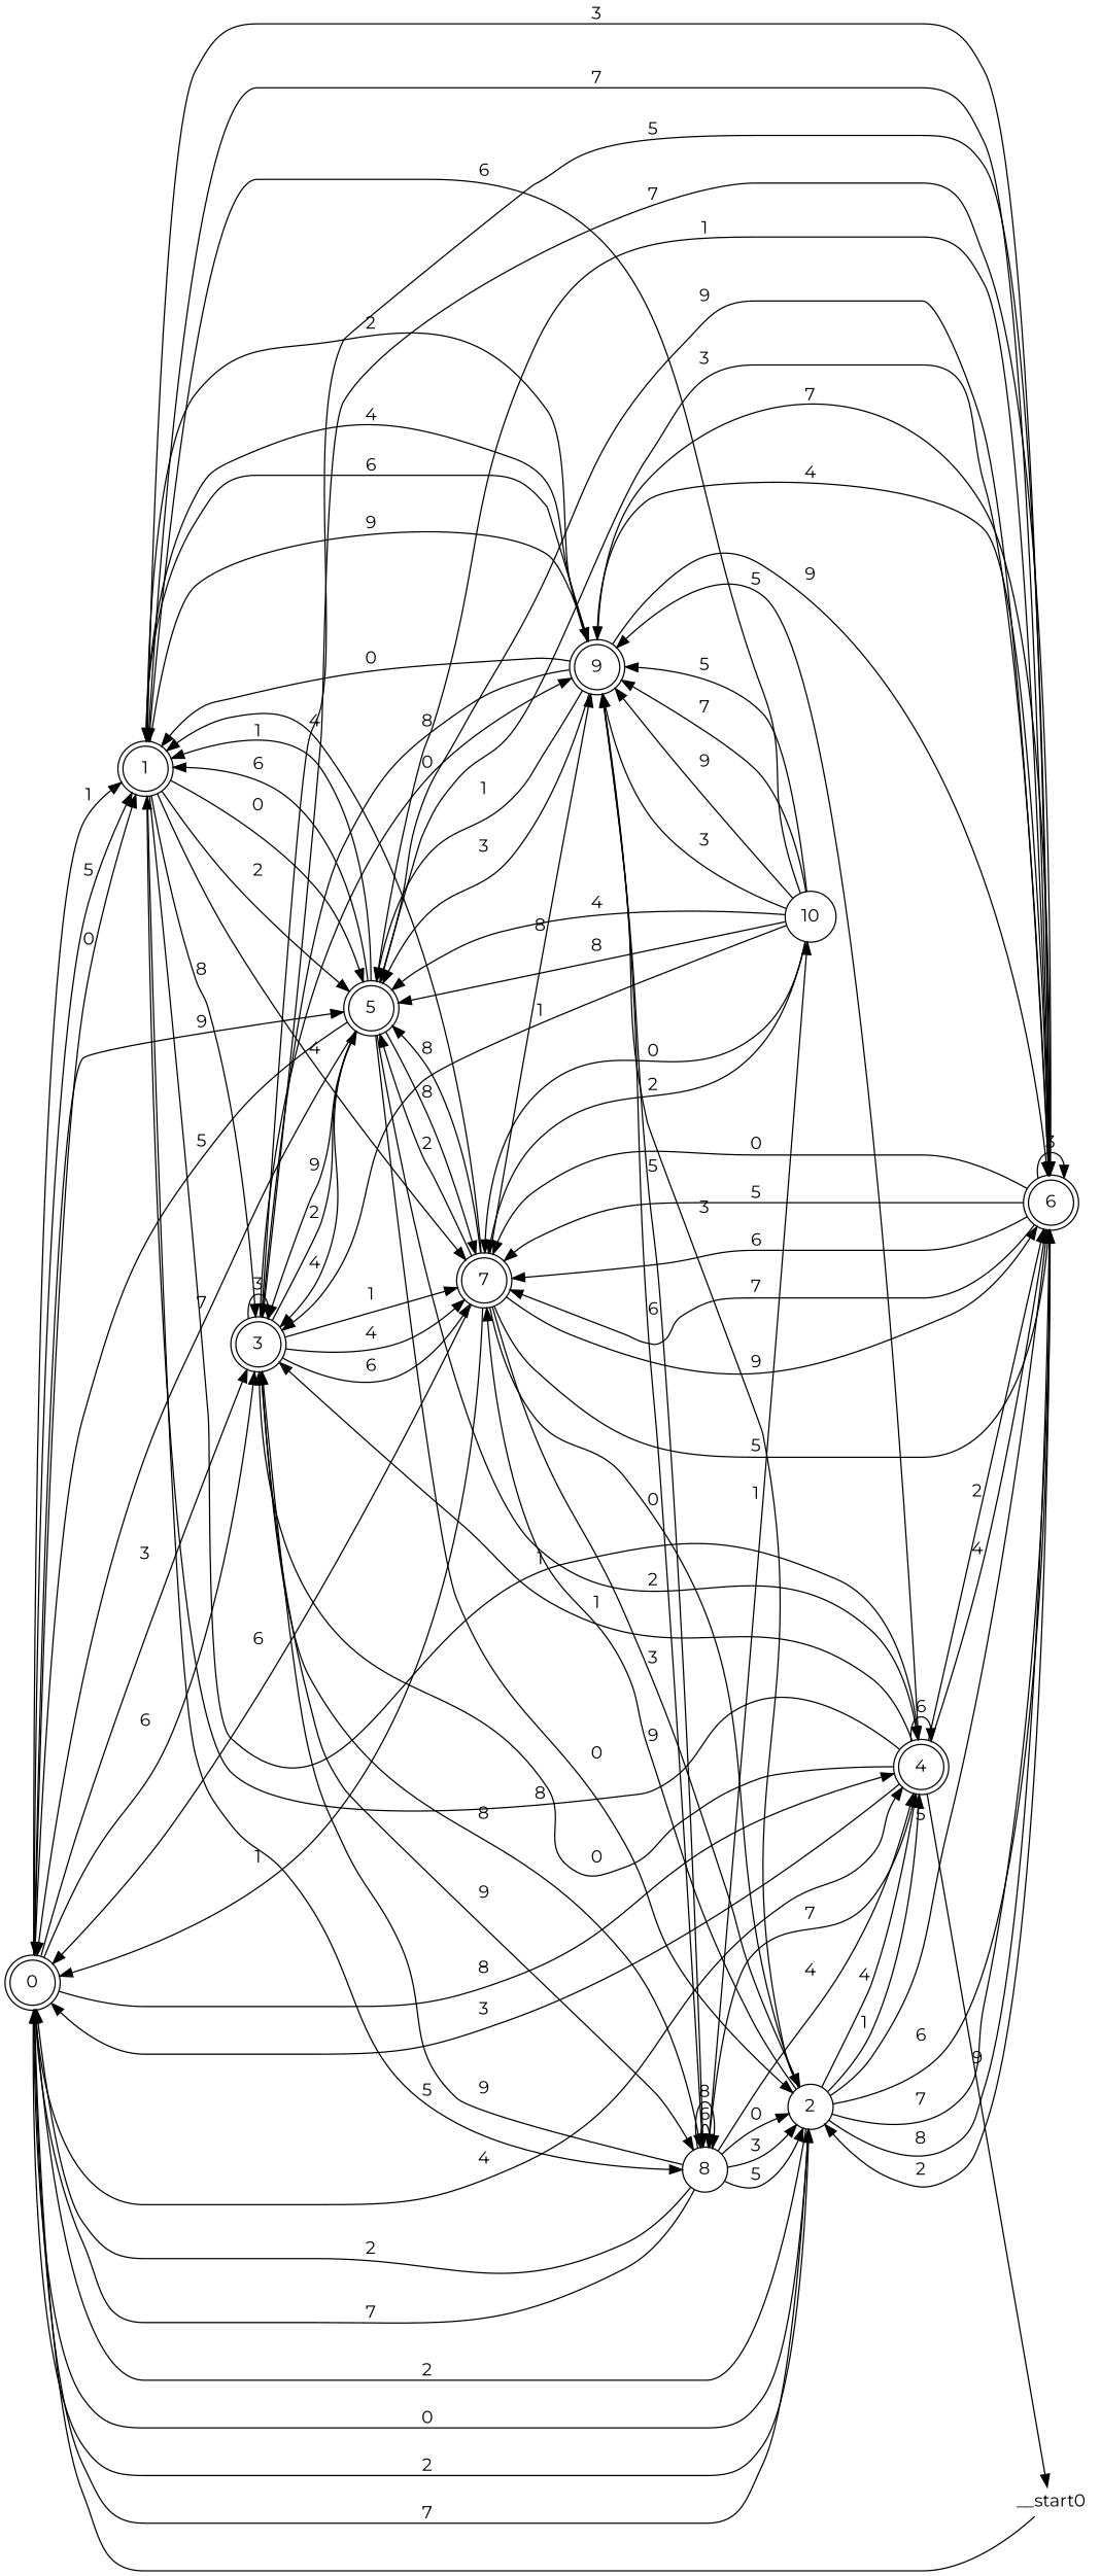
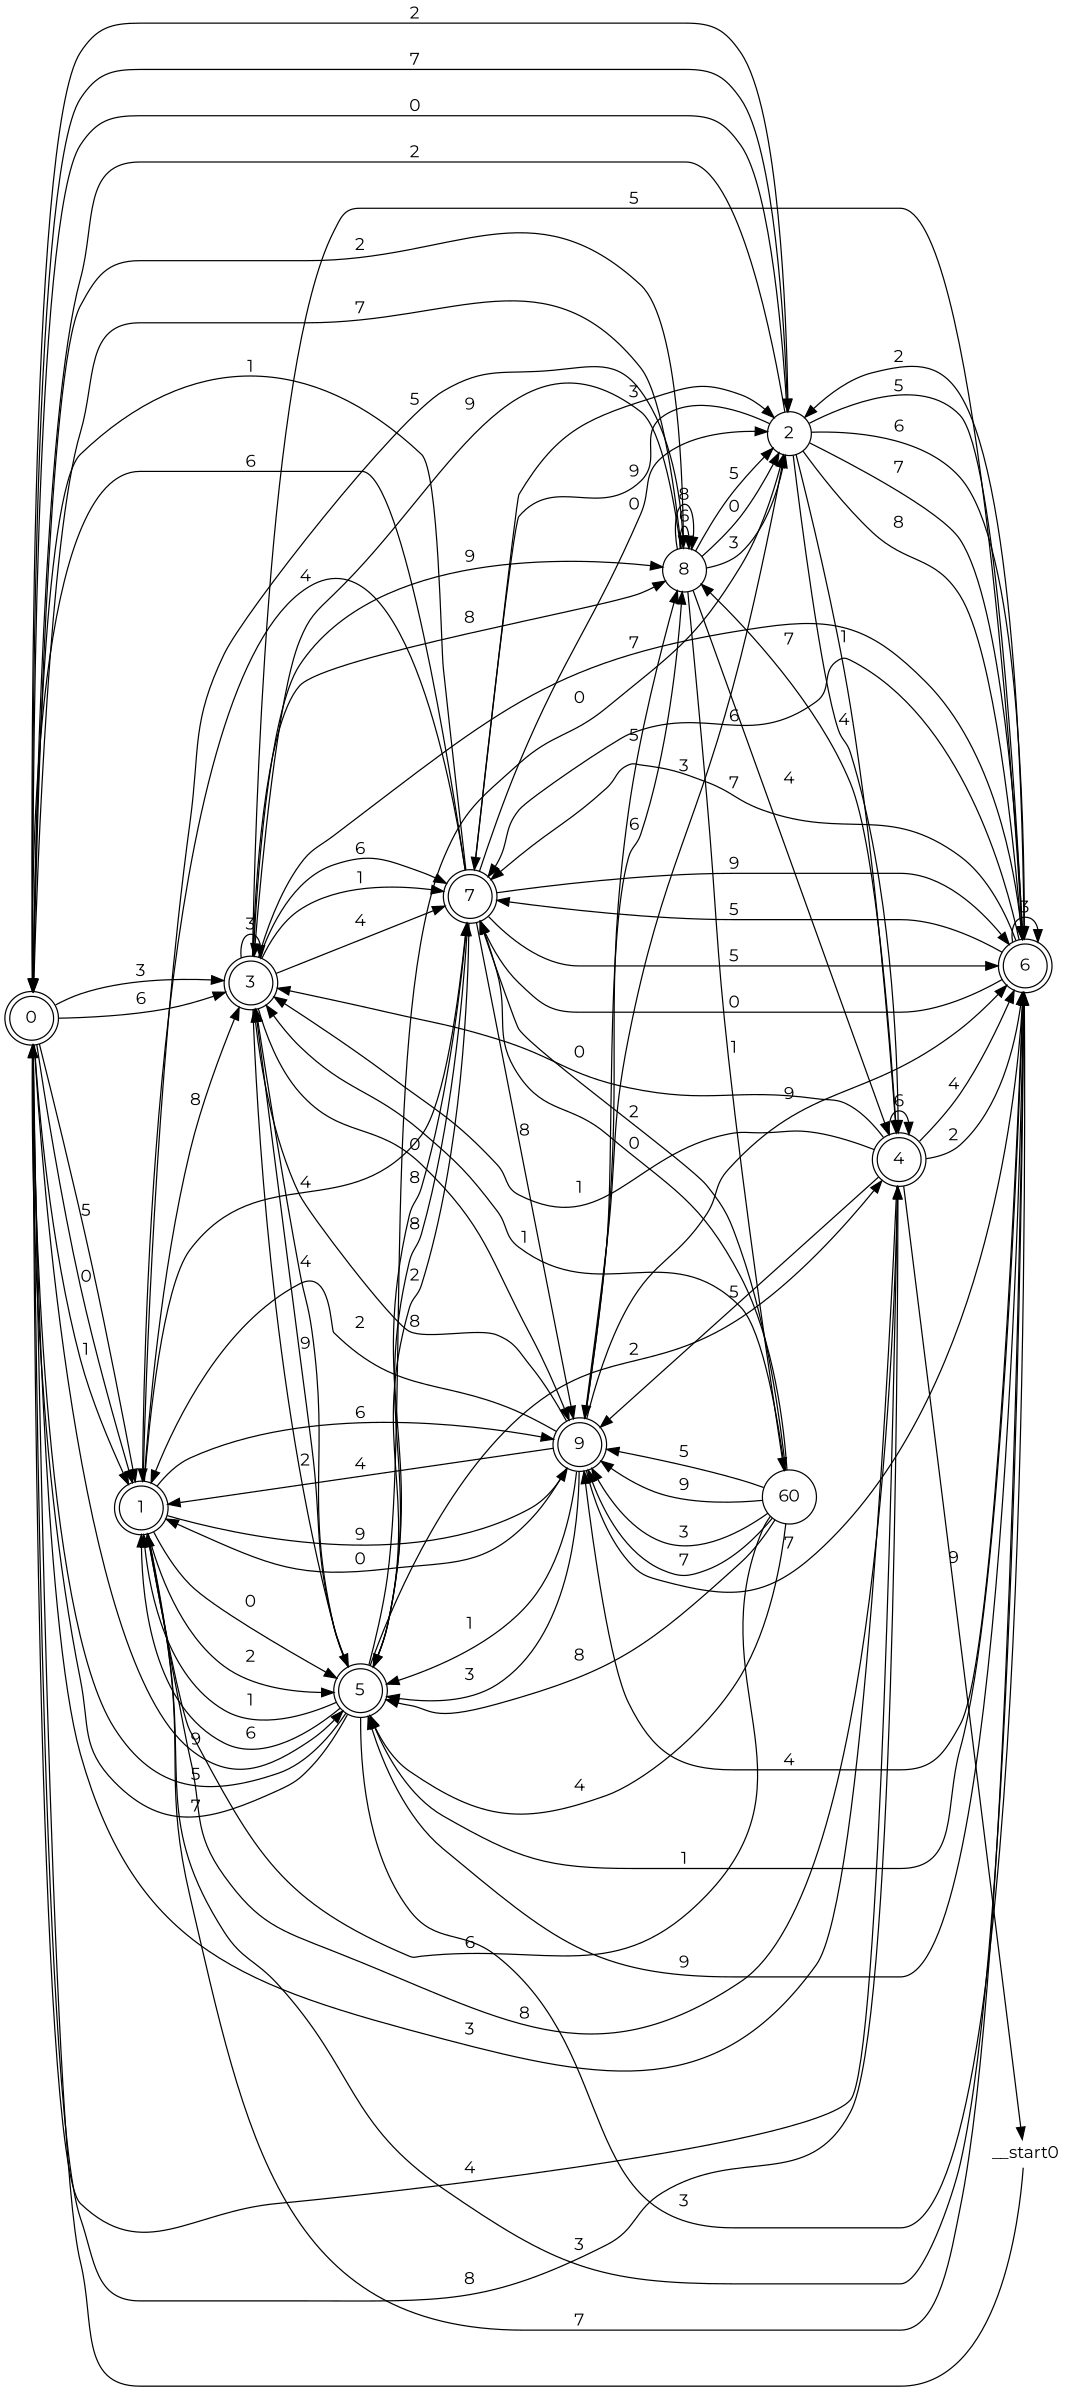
  digraph {
    fontname=Montserrat
    rankdir=LR
    node [fontname=Montserrat shape=doublecircle]
    edge [fontname=Montserrat]
    n1 [label=0]
    n2 [label=1]
    n3 [label=2 shape=circle]
    n4 [label=3]
    n5 [label=4]
    n6 [label=5]
    n7 [label=6]
    n8 [label=7]
    n9 [label=8 shape=circle]
    n10 [label=9]
    __start0 [height=0 shape=none width=0]
-   n12 [label=10 shape=circle]
+   n12 [label=60 shape=circle]
    n1 -> n2 [label=0]
    n1 -> n2 [label=1]
    n1 -> n2 [label=5]
    n1 -> n3 [label=2]
    n1 -> n3 [label=7]
    n1 -> n4 [label=3]
    n1 -> n4 [label=6]
    n1 -> n5 [label=4]
    n1 -> n5 [label=8]
    n1 -> n6 [label=9]
    n2 -> n4 [label=8]
-   n2 -> n5 [label=1]
    n2 -> n6 [label=0]
    n2 -> n6 [label=2]
    n2 -> n7 [label=3]
    n2 -> n7 [label=7]
    n2 -> n8 [label=4]
    n2 -> n9 [label=5]
    n2 -> n10 [label=6]
    n2 -> n10 [label=9]
    n3 -> n1 [label=0]
    n3 -> n1 [label=2]
    n3 -> n5 [label=1]
    n3 -> n5 [label=4]
    n3 -> n7 [label=5]
    n3 -> n7 [label=6]
    n3 -> n7 [label=7]
    n3 -> n7 [label=8]
    n3 -> n8 [label=9]
    n3 -> n10 [label=3]
    n4 -> n4 [label=3]
    n4 -> n6 [label=2]
    n4 -> n7 [label=5]
    n4 -> n7 [label=7]
    n4 -> n8 [label=1]
    n4 -> n8 [label=4]
    n4 -> n8 [label=6]
    n4 -> n9 [label=8]
    n4 -> n9 [label=9]
    n4 -> n10 [label=0]
    n5 -> n1 [label=3]
    n5 -> n2 [label=8]
    n5 -> n4 [label=0]
    n5 -> n4 [label=1]
    n5 -> n5 [label=6]
    n5 -> n7 [label=2]
    n5 -> n7 [label=4]
    n5 -> n9 [label=7]
    n5 -> n10 [label=5]
    n5 -> __start0 [label=9]
    n6 -> n1 [label=5]
    n6 -> n1 [label=7]
    n6 -> n2 [label=1]
    n6 -> n2 [label=6]
    n6 -> n3 [label=0]
    n6 -> n4 [label=4]
    n6 -> n4 [label=9]
    n6 -> n5 [label=2]
    n6 -> n7 [label=3]
    n6 -> n8 [label=8]
    n7 -> n3 [label=2]
    n7 -> n6 [label=1]
    n7 -> n6 [label=9]
    n7 -> n7 [label=3]
    n7 -> n8 [label=0]
    n7 -> n8 [label=5]
    n7 -> n8 [label=6]
    n7 -> n8 [label=7]
    n7 -> n10 [label=4]
    n8 -> n1 [label=1]
    n8 -> n1 [label=6]
    n8 -> n2 [label=4]
    n8 -> n3 [label=0]
    n8 -> n3 [label=3]
    n8 -> n6 [label=2]
    n8 -> n6 [label=8]
    n8 -> n7 [label=5]
    n8 -> n7 [label=9]
    n8 -> n10 [label=8]
    n9 -> n1 [label=2]
    n9 -> n1 [label=7]
    n9 -> n3 [label=0]
    n9 -> n3 [label=3]
    n9 -> n3 [label=5]
    n9 -> n4 [label=9]
    n9 -> n5 [label=4]
    n9 -> n9 [label=6]
    n9 -> n9 [label=8]
    n9 -> n12 [label=1]
    n10 -> n2 [label=0]
    n10 -> n2 [label=2]
    n10 -> n2 [label=4]
    n10 -> n4 [label=8]
    n10 -> n6 [label=1]
    n10 -> n6 [label=3]
    n10 -> n7 [label=7]
    n10 -> n7 [label=9]
    n10 -> n9 [label=5]
    n10 -> n9 [label=6]
    __start0 -> n1
    n12 -> n2 [label=6]
    n12 -> n4 [label=1]
    n12 -> n6 [label=4]
    n12 -> n6 [label=8]
    n12 -> n8 [label=0]
    n12 -> n8 [label=2]
    n12 -> n10 [label=3]
    n12 -> n10 [label=5]
    n12 -> n10 [label=7]
    n12 -> n10 [label=9]
  }
